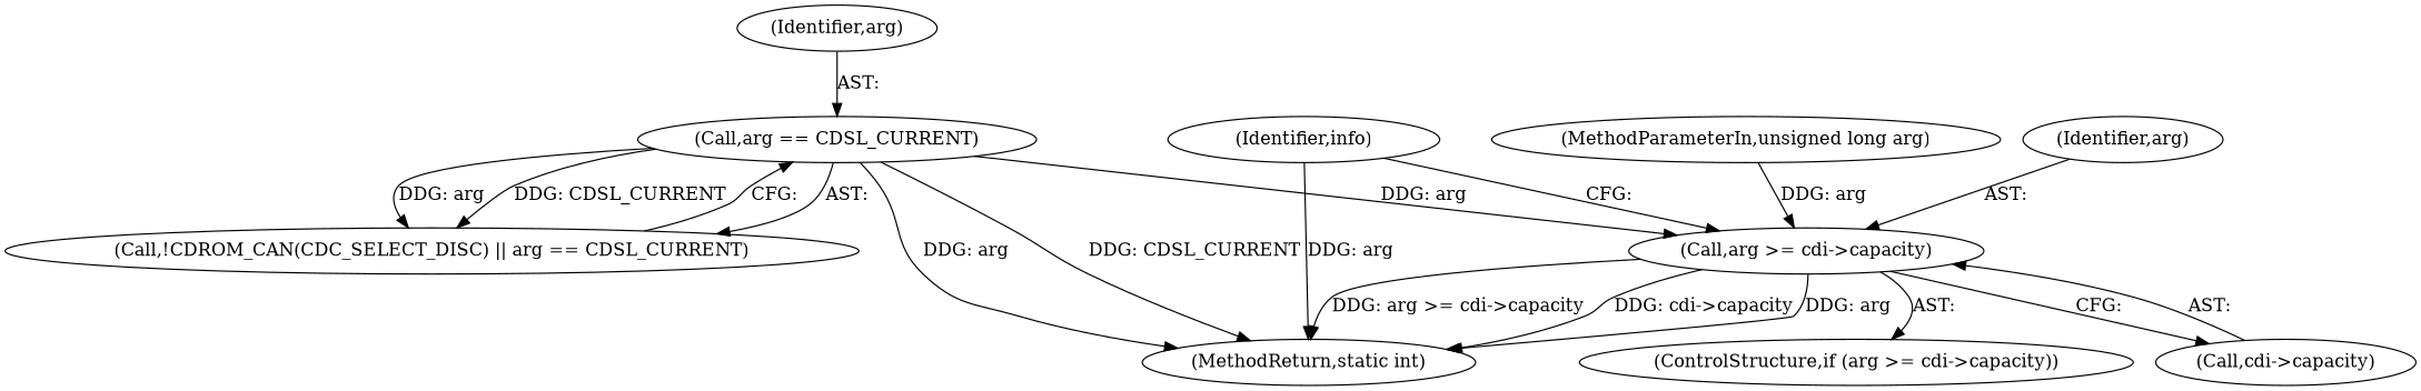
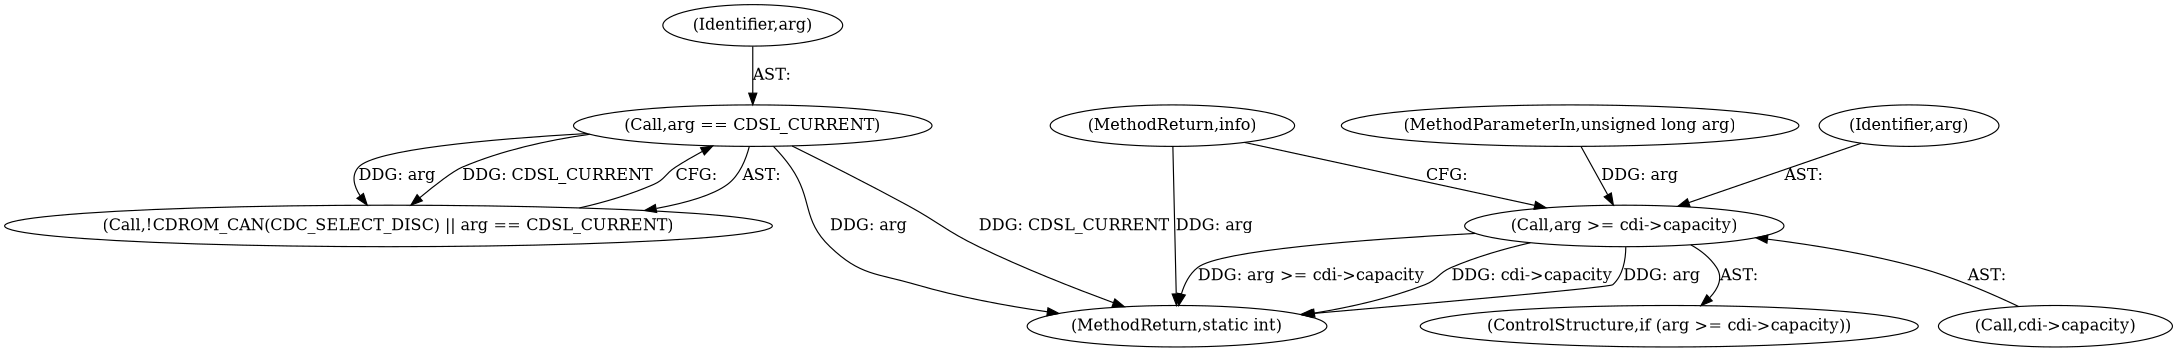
  digraph {
    n1 [label="(Call,arg >= cdi->capacity)"]
    n2 [label="(ControlStructure,if (arg >= cdi->capacity))"]
    n3 [label="(Call,cdi->capacity)"]
    n4 [label="(MethodReturn,static int)"]
    n5 [label="(Call,arg == CDSL_CURRENT)"]
    n6 [label="(Call,!CDROM_CAN(CDC_SELECT_DISC) || arg == CDSL_CURRENT)"]
    n7 [label="(MethodParameterIn,unsigned long arg)"]
-   n8 [label="(Identifier,info)"]
+   n8 [label="(MethodReturn,info)"]
    n9 [label="(Identifier,arg)"]
    n10 [label="(Identifier,arg)"]
    n1 -> n2 [label="AST: "]
-   n1 -> n3 [label="CFG: "]
    n1 -> n4 [label="DDG: arg >= cdi->capacity"]
    n1 -> n4 [label="DDG: cdi->capacity"]
    n1 -> n4 [label="DDG: arg"]
    n3 -> n1 [label="AST: "]
-   n5 -> n1 [label="DDG: arg"]
    n5 -> n4 [label="DDG: arg"]
    n5 -> n4 [label="DDG: CDSL_CURRENT"]
    n5 -> n6 [label="AST: "]
    n5 -> n6 [label="DDG: arg"]
    n5 -> n6 [label="DDG: CDSL_CURRENT"]
    n6 -> n5 [label="CFG: "]
    n7 -> n1 [label="DDG: arg"]
    n8 -> n1 [label="CFG: "]
    n8 -> n4 [label="DDG: arg"]
    n9 -> n1 [label="AST: "]
    n10 -> n5 [label="AST: "]
  }
